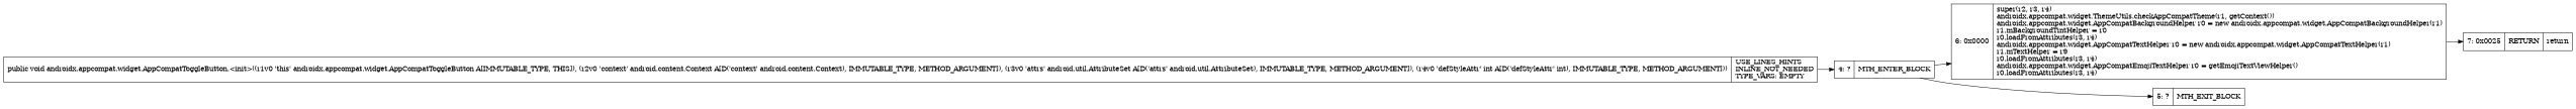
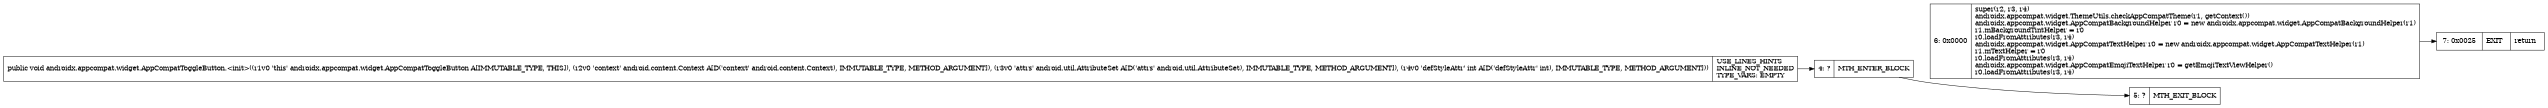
  digraph {
    rankdir=LR
    node [shape=record]
    n1 [label="{4\:\ ?|MTH_ENTER_BLOCK\l}"]
-   n2 [label="{6\:\ 0x0000|super(r2, r3, r4)\landroidx.appcompat.widget.ThemeUtils.checkAppCompatTheme(r1, getContext())\landroidx.appcompat.widget.AppCompatBackgroundHelper r0 = new androidx.appcompat.widget.AppCompatBackgroundHelper(r1)\lr1.mBackgroundTintHelper = r0\lr0.loadFromAttributes(r3, r4)\landroidx.appcompat.widget.AppCompatTextHelper r0 = new androidx.appcompat.widget.AppCompatTextHelper(r1)\lr1.mTextHelper = r9\lr0.loadFromAttributes(r3, r4)\landroidx.appcompat.widget.AppCompatEmojiTextHelper r0 = getEmojiTextViewHelper()\lr0.loadFromAttributes(r3, r4)\l}"]
+   n2 [label="{6\:\ 0x0000|super(r2, r3, r4)\landroidx.appcompat.widget.ThemeUtils.checkAppCompatTheme(r1, getContext())\landroidx.appcompat.widget.AppCompatBackgroundHelper r0 = new androidx.appcompat.widget.AppCompatBackgroundHelper(r1)\lr1.mBackgroundTintHelper = r0\lr0.loadFromAttributes(r3, r4)\landroidx.appcompat.widget.AppCompatTextHelper r0 = new androidx.appcompat.widget.AppCompatTextHelper(r1)\lr1.mTextHelper = r0\lr0.loadFromAttributes(r3, r4)\landroidx.appcompat.widget.AppCompatEmojiTextHelper r0 = getEmojiTextViewHelper()\lr0.loadFromAttributes(r3, r4)\l}"]
    n3 [label="{5\:\ ?|MTH_EXIT_BLOCK\l}"]
-   n4 [label="{7\:\ 0x0025|RETURN\l|return\l}"]
+   n4 [label="{7\:\ 0x0025|EXIT\l|return\l}"]
    n5 [label="{public void androidx.appcompat.widget.AppCompatToggleButton.\<init\>((r1v0 'this' androidx.appcompat.widget.AppCompatToggleButton A[IMMUTABLE_TYPE, THIS]), (r2v0 'context' android.content.Context A[D('context' android.content.Context), IMMUTABLE_TYPE, METHOD_ARGUMENT]), (r3v0 'attrs' android.util.AttributeSet A[D('attrs' android.util.AttributeSet), IMMUTABLE_TYPE, METHOD_ARGUMENT]), (r4v0 'defStyleAttr' int A[D('defStyleAttr' int), IMMUTABLE_TYPE, METHOD_ARGUMENT]))  | USE_LINES_HINTS\lINLINE_NOT_NEEDED\lTYPE_VARS: EMPTY\l}"]
-   n1 -> n2
    n1 -> n3
    n2 -> n4
    n5 -> n1
  }
